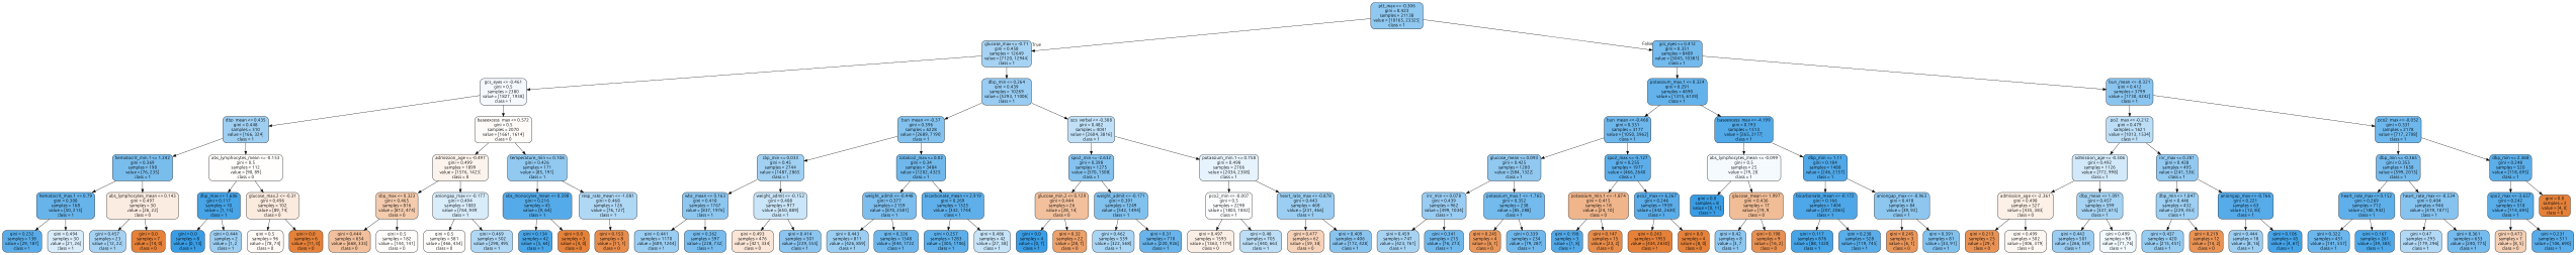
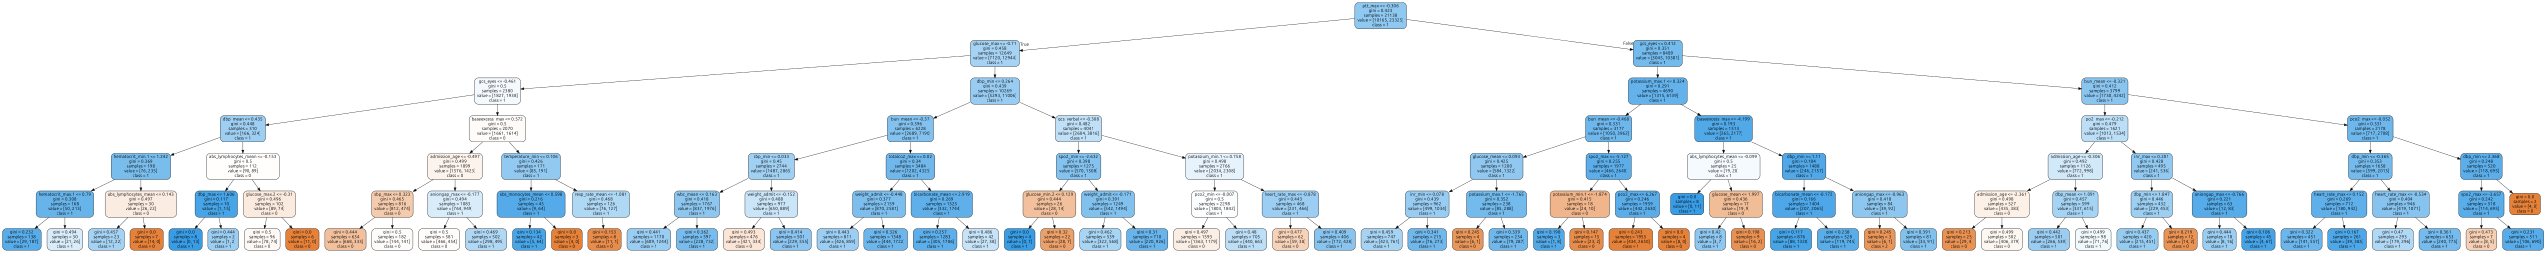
  digraph {
    fontname=Ubuntu
    node [color=black fillcolor="#e58139" fontname=Ubuntu shape=box style="filled, rounded"]
    edge [fontname=Ubuntu]
    n1 [fillcolor="#8fc8f0" label="ptt_max <= -0.306\ngini = 0.423\nsamples = 21138\nvalue = [10165, 23325]\nclass = 1"]
    n2 [fillcolor="#a6d3f3" label="glucose_max <= -0.71\ngini = 0.458\nsamples = 12649\nvalue = [7120, 12944]\nclass = 1"]
    n3 [fillcolor="#73baed" label="gcs_eyes <= 0.412\ngini = 0.351\nsamples = 8489\nvalue = [3045, 10381]\nclass = 1"]
    n4 [fillcolor="#f4f9fe" label="gcs_eyes <= -0.461\ngini = 0.5\nsamples = 2380\nvalue = [1827, 1938]\nclass = 1"]
    n5 [fillcolor="#98ccf2" label="dbp_min <= 0.264\ngini = 0.439\nsamples = 10269\nvalue = [5293, 11006]\nclass = 1"]
    n6 [fillcolor="#63b2eb" label="potassium_max.1 <= 0.324\ngini = 0.291\nsamples = 4690\nvalue = [1315, 6139]\nclass = 1"]
    n7 [fillcolor="#8ac5f0" label="bun_mean <= -0.321\ngini = 0.412\nsamples = 3799\nvalue = [1730, 4242]\nclass = 1"]
    n8 [fillcolor="#9ecff2" label="dbp_mean <= 0.435\ngini = 0.448\nsamples = 310\nvalue = [166, 324]\nclass = 1"]
    n9 [fillcolor="#fefbf9" label="baseexcess_max <= 0.572\ngini = 0.5\nsamples = 2070\nvalue = [1661, 1614]\nclass = 0"]
    n10 [fillcolor="#83c2ef" label="bun_mean <= -0.37\ngini = 0.396\nsamples = 6228\nvalue = [2689, 7190]\nclass = 1"]
    n11 [fillcolor="#c0e0f7" label="gcs_verbal <= -0.308\ngini = 0.482\nsamples = 4041\nvalue = [2604, 3816]\nclass = 1"]
    n12 [fillcolor="#79bded" label="hematocrit_min.1 <= 1.242\ngini = 0.369\nsamples = 198\nvalue = [76, 235]\nclass = 1"]
    n13 [fillcolor="#fffefd" label="abs_lymphocytes_mean <= -0.153\ngini = 0.5\nsamples = 112\nvalue = [90, 89]\nclass = 0"]
    n14 [fillcolor="#fcf3ec" label="admission_age <= -0.497\ngini = 0.499\nsamples = 1899\nvalue = [1576, 1423]\nclass = 0"]
    n15 [fillcolor="#91c9f1" label="temperature_min <= 0.106\ngini = 0.426\nsamples = 171\nvalue = [85, 191]\nclass = 1"]
    n16 [fillcolor="#67b4eb" label="hematocrit_max.1 <= 0.79\ngini = 0.308\nsamples = 168\nvalue = [50, 213]\nclass = 1"]
    n17 [fillcolor="#fbece1" label="abs_lymphocytes_mean <= 0.143\ngini = 0.497\nsamples = 30\nvalue = [26, 22]\nclass = 0"]
    n18 [fillcolor="#46a4e7" label="dbp_max <= 1.606\ngini = 0.117\nsamples = 10\nvalue = [1, 15]\nclass = 1"]
    n19 [fillcolor="#fbeade" label="glucose_max.2 <= -0.31\ngini = 0.496\nsamples = 102\nvalue = [89, 74]\nclass = 0"]
    n20 [fillcolor="#58ace9" label="gini = 0.232\nsamples = 138\nvalue = [29, 187]\nclass = 1"]
    n21 [fillcolor="#d9ecfa" label="gini = 0.494\nsamples = 30\nvalue = [21, 26]\nclass = 1"]
    n22 [fillcolor="#a5d2f3" label="gini = 0.457\nsamples = 23\nvalue = [12, 22]\nclass = 1"]
    n23 [label="gini = 0.0\nsamples = 7\nvalue = [14, 0]\nclass = 0"]
    n24 [fillcolor="#399de5" label="gini = 0.0\nsamples = 8\nvalue = [0, 13]\nclass = 1"]
    n25 [fillcolor="#9ccef2" label="gini = 0.444\nsamples = 2\nvalue = [1, 2]\nclass = 1"]
    n26 [fillcolor="#fef9f5" label="gini = 0.5\nsamples = 96\nvalue = [78, 74]\nclass = 0"]
    n27 [label="gini = 0.0\nsamples = 6\nvalue = [11, 0]\nclass = 0"]
    n28 [fillcolor="#f4cbad" label="sbp_max <= 0.323\ngini = 0.465\nsamples = 816\nvalue = [812, 474]\nclass = 0"]
    n29 [fillcolor="#d8ecfa" label="aniongap_max <= -0.177\ngini = 0.494\nsamples = 1083\nvalue = [764, 949]\nclass = 1"]
    n30 [fillcolor="#55abe9" label="abs_monocytes_mean <= 0.598\ngini = 0.216\nsamples = 45\nvalue = [9, 64]\nclass = 1"]
    n31 [fillcolor="#afd8f5" label="resp_rate_mean <= -1.081\ngini = 0.468\nsamples = 126\nvalue = [76, 127]\nclass = 1"]
    n32 [fillcolor="#f2c09c" label="gini = 0.444\nsamples = 634\nvalue = [668, 333]\nclass = 0"]
    n33 [fillcolor="#fefcfb" label="gini = 0.5\nsamples = 182\nvalue = [144, 141]\nclass = 0"]
    n34 [fillcolor="#fefcfa" label="gini = 0.5\nsamples = 581\nvalue = [466, 454]\nclass = 0"]
    n35 [fillcolor="#b0d8f5" label="gini = 0.469\nsamples = 502\nvalue = [298, 495]\nclass = 1"]
    n36 [fillcolor="#48a5e7" label="gini = 0.134\nsamples = 42\nvalue = [5, 64]\nclass = 1"]
    n37 [label="gini = 0.0\nsamples = 3\nvalue = [4, 0]\nclass = 0"]
    n38 [fillcolor="#e78c4b" label="gini = 0.153\nsamples = 8\nvalue = [11, 1]\nclass = 0"]
    n39 [fillcolor="#a0d0f2" label="sbp_min <= 0.033\ngini = 0.45\nsamples = 2744\nvalue = [1487, 2865]\nclass = 1"]
    n40 [fillcolor="#70b8ec" label="totalco2_max <= 0.02\ngini = 0.34\nsamples = 3484\nvalue = [1202, 4325]\nclass = 1"]
    n41 [fillcolor="#84c2ef" label="spo2_min <= -2.632\ngini = 0.398\nsamples = 1275\nvalue = [570, 1508]\nclass = 1"]
    n42 [fillcolor="#e7f3fc" label="potassium_min.1 <= 0.758\ngini = 0.498\nsamples = 2766\nvalue = [2034, 2308]\nclass = 1"]
    n43 [fillcolor="#8dc7f0" label="wbc_mean <= 0.163\ngini = 0.418\nsamples = 1767\nvalue = [837, 1976]\nclass = 1"]
    n44 [fillcolor="#cae5f8" label="weight_admit <= -0.152\ngini = 0.488\nsamples = 977\nvalue = [650, 889]\nclass = 1"]
    n45 [fillcolor="#7cbeee" label="weight_admit <= -0.448\ngini = 0.377\nsamples = 2159\nvalue = [870, 2581]\nclass = 1"]
    n46 [fillcolor="#5fb0ea" label="bicarbonate_mean <= 2.919\ngini = 0.269\nsamples = 1325\nvalue = [332, 1744]\nclass = 1"]
    n47 [fillcolor="#9acdf2" label="gini = 0.441\nsamples = 1170\nvalue = [609, 1244]\nclass = 1"]
    n48 [fillcolor="#77bced" label="gini = 0.362\nsamples = 597\nvalue = [228, 732]\nclass = 1"]
    n49 [fillcolor="#fae5d6" label="gini = 0.493\nsamples = 476\nvalue = [421, 334]\nclass = 0"]
    n50 [fillcolor="#8bc5f0" label="gini = 0.414\nsamples = 501\nvalue = [229, 555]\nclass = 1"]
    n51 [fillcolor="#9bcef2" label="gini = 0.443\nsamples = 811\nvalue = [426, 859]\nclass = 1"]
    n52 [fillcolor="#6cb6ec" label="gini = 0.326\nsamples = 1348\nvalue = [444, 1722]\nclass = 1"]
    n53 [fillcolor="#5cafea" label="gini = 0.257\nsamples = 1283\nvalue = [305, 1706]\nclass = 1"]
    n54 [fillcolor="#c6e3f7" label="gini = 0.486\nsamples = 42\nvalue = [27, 38]\nclass = 1"]
    n55 [fillcolor="#f2c09c" label="glucose_min.2 <= 0.129\ngini = 0.444\nsamples = 26\nvalue = [28, 14]\nclass = 0"]
    n56 [fillcolor="#81c1ee" label="weight_admit <= -0.171\ngini = 0.391\nsamples = 1249\nvalue = [542, 1494]\nclass = 1"]
    n57 [fillcolor="#fbfdfe" label="pco2_min <= -0.007\ngini = 0.5\nsamples = 2298\nvalue = [1803, 1842]\nclass = 1"]
    n58 [fillcolor="#9bcef2" label="heart_rate_max <= -0.878\ngini = 0.443\nsamples = 468\nvalue = [231, 466]\nclass = 1"]
    n59 [fillcolor="#399de5" label="gini = 0.0\nsamples = 4\nvalue = [0, 7]\nclass = 1"]
    n60 [fillcolor="#eca06a" label="gini = 0.32\nsamples = 22\nvalue = [28, 7]\nclass = 0"]
    n61 [fillcolor="#a9d5f4" label="gini = 0.462\nsamples = 539\nvalue = [322, 568]\nclass = 1"]
    n62 [fillcolor="#68b4eb" label="gini = 0.31\nsamples = 710\nvalue = [220, 926]\nclass = 1"]
    n63 [fillcolor="#fbeee4" label="gini = 0.497\nsamples = 1593\nvalue = [1363, 1179]\nclass = 0"]
    n64 [fillcolor="#bcdef6" label="gini = 0.48\nsamples = 705\nvalue = [440, 663]\nclass = 1"]
    n65 [fillcolor="#f6d2b9" label="gini = 0.477\nsamples = 62\nvalue = [59, 38]\nclass = 0"]
    n66 [fillcolor="#89c4ef" label="gini = 0.409\nsamples = 406\nvalue = [172, 428]\nclass = 1"]
    n67 [fillcolor="#6db7ec" label="bun_mean <= -0.468\ngini = 0.331\nsamples = 3177\nvalue = [1050, 3962]\nclass = 1"]
    n68 [fillcolor="#51a9e8" label="baseexcess_max <= -4.199\ngini = 0.193\nsamples = 1513\nvalue = [265, 2177]\nclass = 1"]
    n69 [fillcolor="#bcdef6" label="po2_max <= -0.212\ngini = 0.479\nsamples = 1621\nvalue = [1013, 1534]\nclass = 1"]
    n70 [fillcolor="#6db7ec" label="pco2_max <= -0.052\ngini = 0.331\nsamples = 2178\nvalue = [717, 2708]\nclass = 1"]
    n71 [fillcolor="#90c8f0" label="glucose_mean <= 0.093\ngini = 0.425\nsamples = 1200\nvalue = [584, 1322]\nclass = 1"]
    n72 [fillcolor="#5caeea" label="spo2_max <= -5.127\ngini = 0.255\nsamples = 1977\nvalue = [466, 2640]\nclass = 1"]
    n73 [fillcolor="#f5fafe" label="abs_lymphocytes_mean <= -0.099\ngini = 0.5\nsamples = 25\nvalue = [19, 20]\nclass = 1"]
    n74 [fillcolor="#50a8e8" label="dbp_min <= 1.11\ngini = 0.184\nsamples = 1488\nvalue = [246, 2157]\nclass = 1"]
    n75 [fillcolor="#99ccf2" label="inr_min <= 0.078\ngini = 0.439\nsamples = 962\nvalue = [499, 1034]\nclass = 1"]
    n76 [fillcolor="#73baed" label="potassium_max.1 <= -1.765\ngini = 0.352\nsamples = 238\nvalue = [85, 288]\nclass = 1"]
    n77 [fillcolor="#f0b58b" label="potassium_min.1 <= -1.874\ngini = 0.415\nsamples = 18\nvalue = [24, 10]\nclass = 0"]
    n78 [fillcolor="#5aade9" label="pco2_max <= 6.267\ngini = 0.246\nsamples = 1959\nvalue = [442, 2630]\nclass = 1"]
    n79 [fillcolor="#a7d3f3" label="gini = 0.459\nsamples = 747\nvalue = [423, 761]\nclass = 1"]
    n80 [fillcolor="#70b8ec" label="gini = 0.341\nsamples = 215\nvalue = [76, 273]\nclass = 1"]
    n81 [fillcolor="#e9965a" label="gini = 0.245\nsamples = 4\nvalue = [6, 1]\nclass = 0"]
    n82 [fillcolor="#70b8ec" label="gini = 0.339\nsamples = 234\nvalue = [79, 287]\nclass = 1"]
    n83 [fillcolor="#52a9e8" label="gini = 0.198\nsamples = 3\nvalue = [1, 8]\nclass = 1"]
    n84 [fillcolor="#e78c4a" label="gini = 0.147\nsamples = 15\nvalue = [23, 2]\nclass = 0"]
    n85 [label="gini = 0.243\nsamples = 1955\nvalue = [434, 2630]\nclass = 1"]
    n86 [label="gini = 0.0\nsamples = 4\nvalue = [8, 0]\nclass = 0"]
    n87 [fillcolor="#399de5" label="gini = 0.0\nsamples = 8\nvalue = [0, 11]\nclass = 1"]
    n88 [fillcolor="#f1bd97" label="glucose_mean <= 1.997\ngini = 0.436\nsamples = 17\nvalue = [19, 9]\nclass = 0"]
    n89 [fillcolor="#4da7e8" label="bicarbonate_mean <= -0.172\ngini = 0.166\nsamples = 1404\nvalue = [207, 2065]\nclass = 1"]
    n90 [fillcolor="#8dc7f0" label="aniongap_max <= -0.963\ngini = 0.418\nsamples = 84\nvalue = [39, 92]\nclass = 1"]
    n91 [fillcolor="#8ec7f0" label="gini = 0.42\nsamples = 8\nvalue = [3, 7]\nclass = 1"]
    n92 [fillcolor="#e89152" label="gini = 0.198\nsamples = 9\nvalue = [16, 2]\nclass = 0"]
    n93 [fillcolor="#46a4e7" label="gini = 0.117\nsamples = 876\nvalue = [88, 1320]\nclass = 1"]
    n94 [fillcolor="#59ade9" label="gini = 0.238\nsamples = 528\nvalue = [119, 745]\nclass = 1"]
-   n95 [fillcolor="#e9965a" label="gini = 0.245\nsamples = 3\nvalue = [6, 1]\nclass = 0"]
+   n95 [fillcolor="#e9965a" label="gini = 0.245\nsamples = 3\nvalue = [6, 1]\nclass = 2"]
    n96 [fillcolor="#81c1ee" label="gini = 0.391\nsamples = 81\nvalue = [33, 91]\nclass = 1"]
    n97 [fillcolor="#d2e9f9" label="admission_age <= -0.306\ngini = 0.492\nsamples = 1126\nvalue = [772, 998]\nclass = 1"]
    n98 [fillcolor="#92c9f1" label="inr_max <= 0.201\ngini = 0.428\nsamples = 495\nvalue = [241, 536]\nclass = 1"]
    n99 [fillcolor="#74baed" label="dbp_min <= -0.365\ngini = 0.353\nsamples = 1658\nvalue = [599, 2013]\nclass = 1"]
    n100 [fillcolor="#5baee9" label="dbp_min <= 2.368\ngini = 0.248\nsamples = 520\nvalue = [118, 695]\nclass = 1"]
    n101 [fillcolor="#fcf0e7" label="admission_age <= -2.361\ngini = 0.498\nsamples = 527\nvalue = [435, 383]\nclass = 0"]
    n102 [fillcolor="#a5d3f3" label="dbp_mean <= 1.091\ngini = 0.457\nsamples = 599\nvalue = [337, 615]\nclass = 1"]
    n103 [fillcolor="#9dcff2" label="dbp_min <= 1.847\ngini = 0.446\nsamples = 432\nvalue = [229, 453]\nclass = 1"]
    n104 [fillcolor="#56abe9" label="aniongap_max <= -0.766\ngini = 0.221\nsamples = 63\nvalue = [12, 83]\nclass = 1"]
    n105 [fillcolor="#e99254" label="gini = 0.213\nsamples = 25\nvalue = [29, 4]\nclass = 0"]
    n106 [fillcolor="#fdf7f2" label="gini = 0.499\nsamples = 502\nvalue = [406, 379]\nclass = 0"]
    n107 [fillcolor="#9bcdf2" label="gini = 0.442\nsamples = 501\nvalue = [266, 539]\nclass = 1"]
    n108 [fillcolor="#f2f9fd" label="gini = 0.499\nsamples = 98\nvalue = [71, 76]\nclass = 1"]
    n109 [fillcolor="#97ccf1" label="gini = 0.437\nsamples = 420\nvalue = [215, 451]\nclass = 1"]
    n110 [fillcolor="#e99355" label="gini = 0.219\nsamples = 12\nvalue = [14, 2]\nclass = 0"]
    n111 [fillcolor="#9ccef2" label="gini = 0.444\nsamples = 18\nvalue = [8, 16]\nclass = 1"]
    n112 [fillcolor="#45a3e7" label="gini = 0.106\nsamples = 45\nvalue = [4, 67]\nclass = 1"]
    n113 [fillcolor="#5fb0ea" label="heart_rate_max <= 0.152\ngini = 0.269\nsamples = 712\nvalue = [180, 942]\nclass = 1"]
    n114 [fillcolor="#86c3ef" label="heart_rate_max <= -0.534\ngini = 0.404\nsamples = 946\nvalue = [419, 1071]\nclass = 1"]
    n115 [fillcolor="#59ade9" label="spo2_max <= -3.657\ngini = 0.242\nsamples = 518\nvalue = [114, 695]\nclass = 1"]
    n116 [label="gini = 0.0\nsamples = 2\nvalue = [4, 0]\nclass = 0"]
    n117 [fillcolor="#6bb6ec" label="gini = 0.322\nsamples = 451\nvalue = [141, 557]\nclass = 1"]
    n118 [fillcolor="#4da7e8" label="gini = 0.167\nsamples = 261\nvalue = [39, 385]\nclass = 1"]
    n119 [fillcolor="#b1d8f5" label="gini = 0.47\nsamples = 293\nvalue = [179, 296]\nclass = 1"]
    n120 [fillcolor="#76bbed" label="gini = 0.361\nsamples = 653\nvalue = [240, 775]\nclass = 1"]
    n121 [fillcolor="#f5d0b5" label="gini = 0.473\nsamples = 7\nvalue = [8, 5]\nclass = 0"]
    n122 [fillcolor="#57ace9" label="gini = 0.231\nsamples = 511\nvalue = [106, 690]\nclass = 1"]
    n1 -> n2 [headlabel=True labelangle=45 labeldistance=2.5]
    n1 -> n3 [headlabel=False labelangle=-45 labeldistance=2.5]
    n2 -> n4
    n2 -> n5
    n3 -> n6
    n3 -> n7
    n4 -> n8
    n4 -> n9
    n5 -> n10
    n5 -> n11
    n6 -> n67
    n6 -> n68
    n7 -> n69
    n7 -> n70
    n8 -> n12
    n8 -> n13
    n9 -> n14
    n9 -> n15
    n10 -> n39
    n10 -> n40
    n11 -> n41
    n11 -> n42
    n12 -> n16
    n12 -> n17
    n13 -> n18
    n13 -> n19
    n14 -> n28
    n14 -> n29
    n15 -> n30
    n15 -> n31
    n16 -> n20
    n16 -> n21
    n17 -> n22
    n17 -> n23
    n18 -> n24
    n18 -> n25
    n19 -> n26
    n19 -> n27
    n28 -> n32
    n28 -> n33
    n29 -> n34
    n29 -> n35
    n30 -> n36
    n30 -> n37
    n31 -> n38
    n39 -> n43
    n39 -> n44
    n40 -> n45
    n40 -> n46
    n41 -> n55
    n41 -> n56
    n42 -> n57
    n42 -> n58
    n43 -> n47
    n43 -> n48
    n44 -> n49
    n44 -> n50
    n45 -> n51
    n45 -> n52
    n46 -> n53
    n46 -> n54
    n55 -> n59
    n55 -> n60
    n56 -> n61
    n56 -> n62
    n57 -> n63
    n57 -> n64
    n58 -> n65
    n58 -> n66
    n67 -> n71
    n67 -> n72
    n68 -> n73
    n68 -> n74
    n69 -> n97
    n69 -> n98
    n70 -> n99
    n70 -> n100
    n71 -> n75
    n71 -> n76
    n72 -> n77
    n72 -> n78
    n73 -> n87
    n73 -> n88
    n74 -> n89
    n74 -> n90
    n75 -> n79
    n75 -> n80
    n76 -> n81
    n76 -> n82
    n77 -> n83
    n77 -> n84
    n78 -> n85
    n78 -> n86
    n88 -> n91
    n88 -> n92
    n89 -> n93
    n89 -> n94
    n90 -> n95
    n90 -> n96
    n97 -> n101
    n97 -> n102
    n98 -> n103
    n98 -> n104
    n99 -> n113
    n99 -> n114
    n100 -> n115
    n100 -> n116
    n101 -> n105
    n101 -> n106
    n102 -> n107
    n102 -> n108
    n103 -> n109
    n103 -> n110
    n104 -> n111
    n104 -> n112
    n113 -> n117
    n113 -> n118
    n114 -> n119
    n114 -> n120
    n115 -> n121
    n115 -> n122
  }
